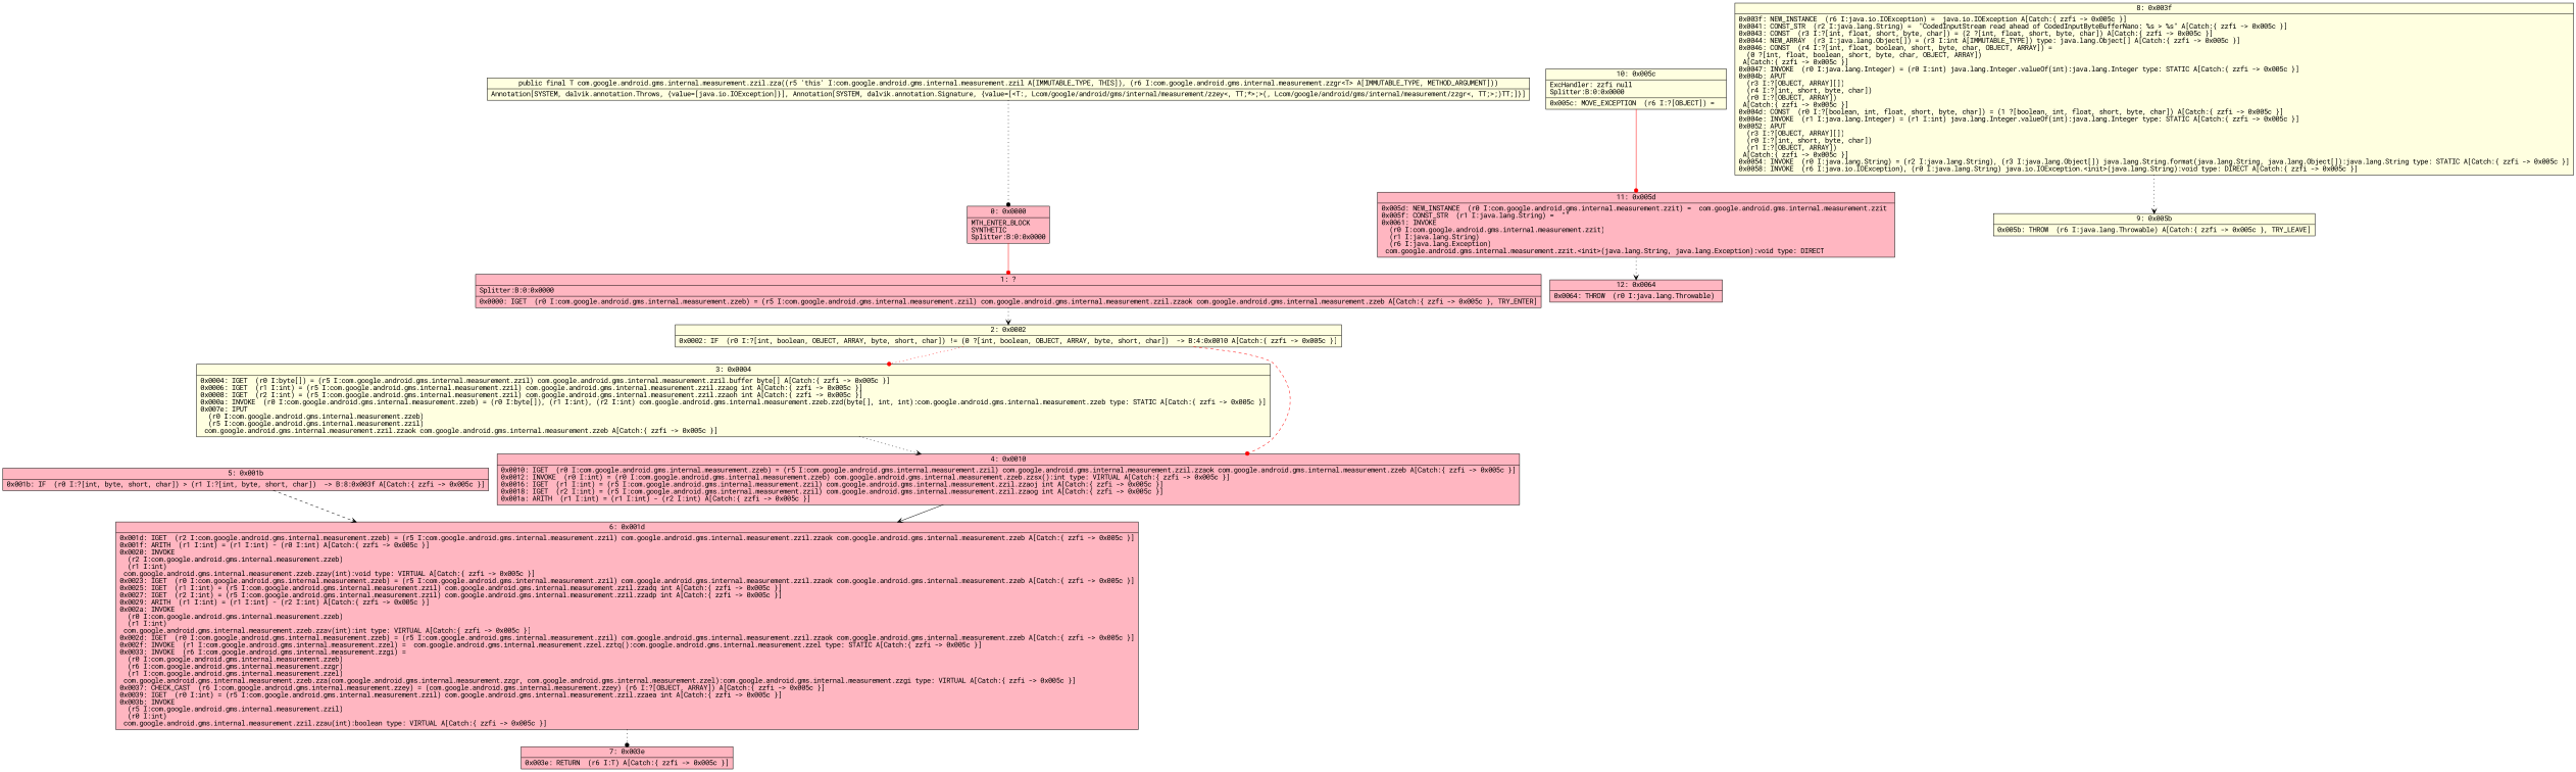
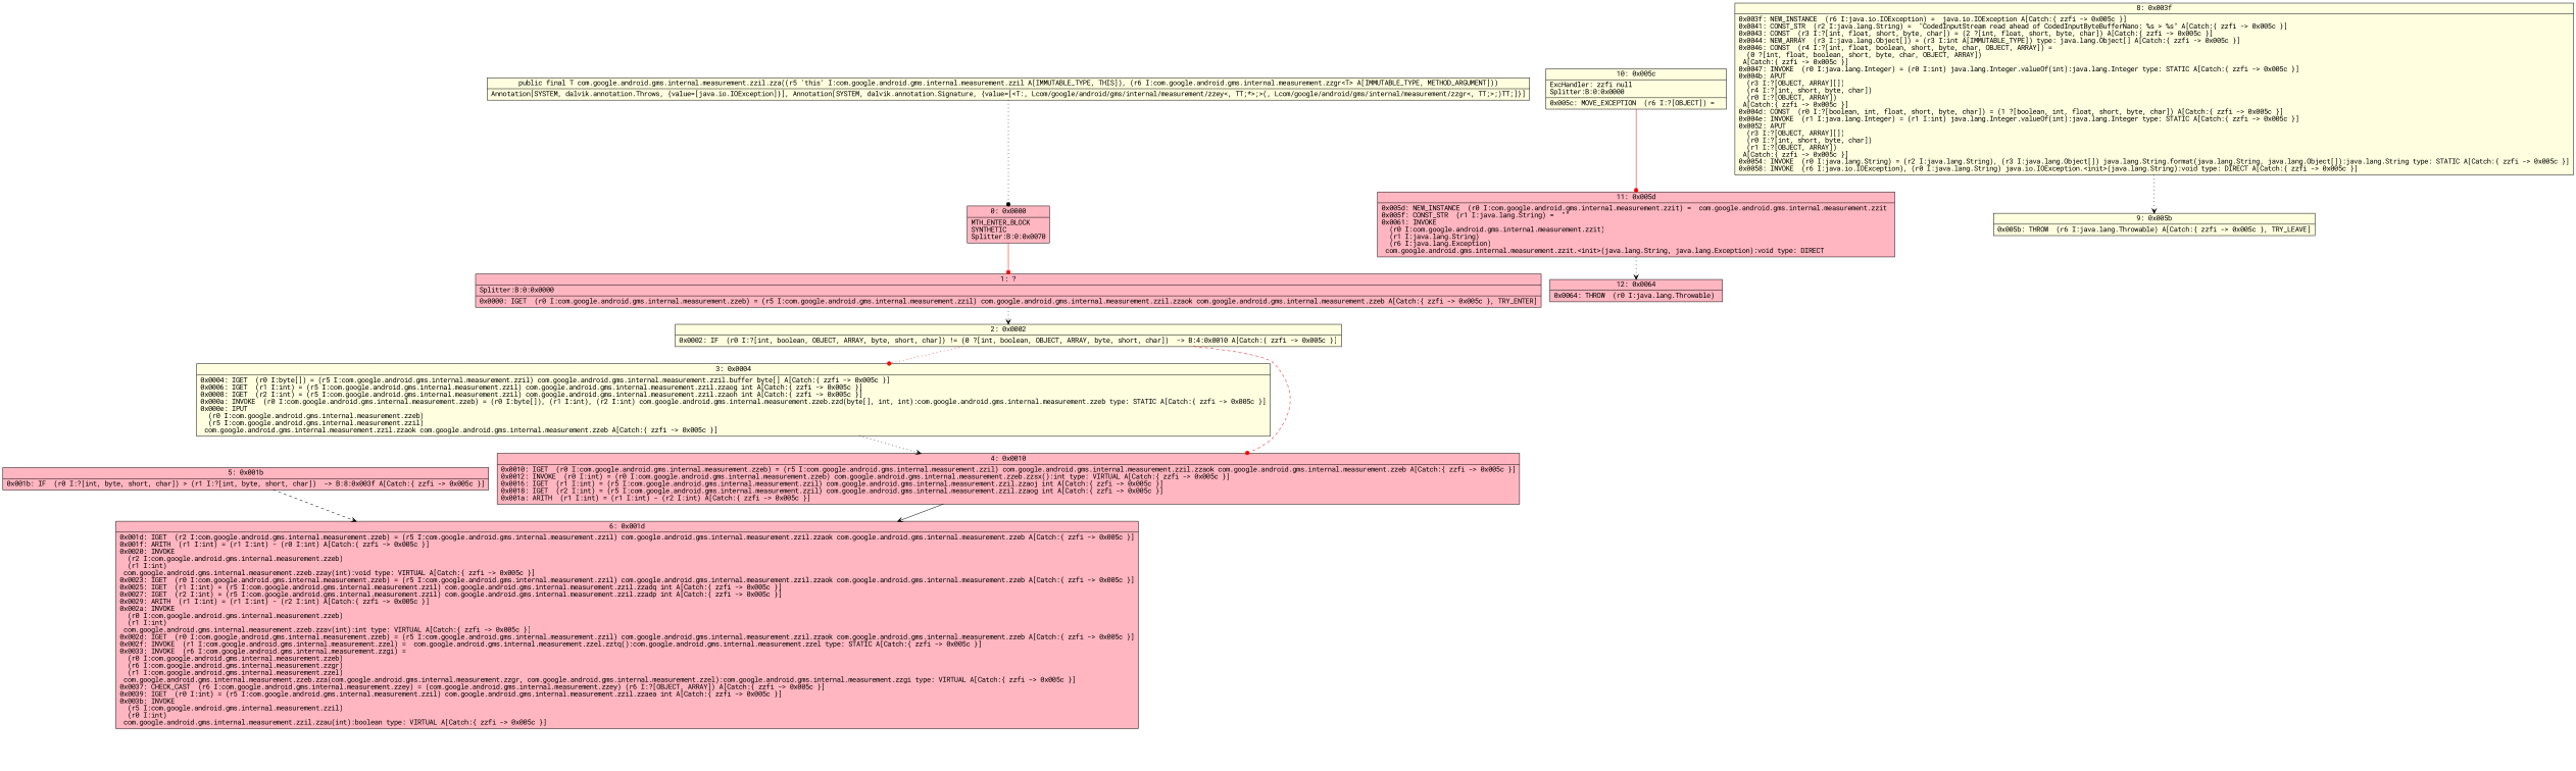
  digraph {
    fontname="Roboto Mono"
    node [fillcolor=lightpink fontname="Roboto Mono" shape=record style=filled]
    edge [arrowhead=dot color=black fontname="Roboto Mono" style=dotted]
-   n1 [label="{0\:\ 0x0000|MTH_ENTER_BLOCK\lSYNTHETIC\lSplitter:B:0:0x0000\l}"]
+   n1 [label="{0\:\ 0x0000|MTH_ENTER_BLOCK\lSYNTHETIC\lSplitter:B:0:0x0070\l}"]
    n2 [label="{1\:\ ?|Splitter:B:0:0x0000\l|0x0000: IGET  (r0 I:com.google.android.gms.internal.measurement.zzeb) = (r5 I:com.google.android.gms.internal.measurement.zzil) com.google.android.gms.internal.measurement.zzil.zzaok com.google.android.gms.internal.measurement.zzeb A[Catch:\{ zzfi \-\> 0x005c \}, TRY_ENTER]\l}"]
    n3 [fillcolor=lightyellow label="{2\:\ 0x0002|0x0002: IF  (r0 I:?[int, boolean, OBJECT, ARRAY, byte, short, char]) != (0 ?[int, boolean, OBJECT, ARRAY, byte, short, char])  \-\> B:4:0x0010 A[Catch:\{ zzfi \-\> 0x005c \}]\l}"]
    n4 [fillcolor=lightyellow label="{10\:\ 0x005c|ExcHandler: zzfi null\lSplitter:B:0:0x0000\l|0x005c: MOVE_EXCEPTION  (r6 I:?[OBJECT]) =  \l}"]
    n5 [label="{11\:\ 0x005d|0x005d: NEW_INSTANCE  (r0 I:com.google.android.gms.internal.measurement.zzit) =  com.google.android.gms.internal.measurement.zzit \l0x005f: CONST_STR  (r1 I:java.lang.String) =  \"\" \l0x0061: INVOKE  \l  (r0 I:com.google.android.gms.internal.measurement.zzit)\l  (r1 I:java.lang.String)\l  (r6 I:java.lang.Exception)\l com.google.android.gms.internal.measurement.zzit.\<init\>(java.lang.String, java.lang.Exception):void type: DIRECT \l}"]
-   n6 [fillcolor=lightyellow label="{3\:\ 0x0004|0x0004: IGET  (r0 I:byte[]) = (r5 I:com.google.android.gms.internal.measurement.zzil) com.google.android.gms.internal.measurement.zzil.buffer byte[] A[Catch:\{ zzfi \-\> 0x005c \}]\l0x0006: IGET  (r1 I:int) = (r5 I:com.google.android.gms.internal.measurement.zzil) com.google.android.gms.internal.measurement.zzil.zzaog int A[Catch:\{ zzfi \-\> 0x005c \}]\l0x0008: IGET  (r2 I:int) = (r5 I:com.google.android.gms.internal.measurement.zzil) com.google.android.gms.internal.measurement.zzil.zzaoh int A[Catch:\{ zzfi \-\> 0x005c \}]\l0x000a: INVOKE  (r0 I:com.google.android.gms.internal.measurement.zzeb) = (r0 I:byte[]), (r1 I:int), (r2 I:int) com.google.android.gms.internal.measurement.zzeb.zzd(byte[], int, int):com.google.android.gms.internal.measurement.zzeb type: STATIC A[Catch:\{ zzfi \-\> 0x005c \}]\l0x007e: IPUT  \l  (r0 I:com.google.android.gms.internal.measurement.zzeb)\l  (r5 I:com.google.android.gms.internal.measurement.zzil)\l com.google.android.gms.internal.measurement.zzil.zzaok com.google.android.gms.internal.measurement.zzeb A[Catch:\{ zzfi \-\> 0x005c \}]\l}"]
+   n6 [fillcolor=lightyellow label="{3\:\ 0x0004|0x0004: IGET  (r0 I:byte[]) = (r5 I:com.google.android.gms.internal.measurement.zzil) com.google.android.gms.internal.measurement.zzil.buffer byte[] A[Catch:\{ zzfi \-\> 0x005c \}]\l0x0006: IGET  (r1 I:int) = (r5 I:com.google.android.gms.internal.measurement.zzil) com.google.android.gms.internal.measurement.zzil.zzaog int A[Catch:\{ zzfi \-\> 0x005c \}]\l0x0008: IGET  (r2 I:int) = (r5 I:com.google.android.gms.internal.measurement.zzil) com.google.android.gms.internal.measurement.zzil.zzaoh int A[Catch:\{ zzfi \-\> 0x005c \}]\l0x000a: INVOKE  (r0 I:com.google.android.gms.internal.measurement.zzeb) = (r0 I:byte[]), (r1 I:int), (r2 I:int) com.google.android.gms.internal.measurement.zzeb.zzd(byte[], int, int):com.google.android.gms.internal.measurement.zzeb type: STATIC A[Catch:\{ zzfi \-\> 0x005c \}]\l0x000e: IPUT  \l  (r0 I:com.google.android.gms.internal.measurement.zzeb)\l  (r5 I:com.google.android.gms.internal.measurement.zzil)\l com.google.android.gms.internal.measurement.zzil.zzaok com.google.android.gms.internal.measurement.zzeb A[Catch:\{ zzfi \-\> 0x005c \}]\l}"]
    n7 [label="{4\:\ 0x0010|0x0010: IGET  (r0 I:com.google.android.gms.internal.measurement.zzeb) = (r5 I:com.google.android.gms.internal.measurement.zzil) com.google.android.gms.internal.measurement.zzil.zzaok com.google.android.gms.internal.measurement.zzeb A[Catch:\{ zzfi \-\> 0x005c \}]\l0x0012: INVOKE  (r0 I:int) = (r0 I:com.google.android.gms.internal.measurement.zzeb) com.google.android.gms.internal.measurement.zzeb.zzsx():int type: VIRTUAL A[Catch:\{ zzfi \-\> 0x005c \}]\l0x0016: IGET  (r1 I:int) = (r5 I:com.google.android.gms.internal.measurement.zzil) com.google.android.gms.internal.measurement.zzil.zzaoj int A[Catch:\{ zzfi \-\> 0x005c \}]\l0x0018: IGET  (r2 I:int) = (r5 I:com.google.android.gms.internal.measurement.zzil) com.google.android.gms.internal.measurement.zzil.zzaog int A[Catch:\{ zzfi \-\> 0x005c \}]\l0x001a: ARITH  (r1 I:int) = (r1 I:int) \- (r2 I:int) A[Catch:\{ zzfi \-\> 0x005c \}]\l}"]
    n8 [label="{6\:\ 0x001d|0x001d: IGET  (r2 I:com.google.android.gms.internal.measurement.zzeb) = (r5 I:com.google.android.gms.internal.measurement.zzil) com.google.android.gms.internal.measurement.zzil.zzaok com.google.android.gms.internal.measurement.zzeb A[Catch:\{ zzfi \-\> 0x005c \}]\l0x001f: ARITH  (r1 I:int) = (r1 I:int) \- (r0 I:int) A[Catch:\{ zzfi \-\> 0x005c \}]\l0x0020: INVOKE  \l  (r2 I:com.google.android.gms.internal.measurement.zzeb)\l  (r1 I:int)\l com.google.android.gms.internal.measurement.zzeb.zzay(int):void type: VIRTUAL A[Catch:\{ zzfi \-\> 0x005c \}]\l0x0023: IGET  (r0 I:com.google.android.gms.internal.measurement.zzeb) = (r5 I:com.google.android.gms.internal.measurement.zzil) com.google.android.gms.internal.measurement.zzil.zzaok com.google.android.gms.internal.measurement.zzeb A[Catch:\{ zzfi \-\> 0x005c \}]\l0x0025: IGET  (r1 I:int) = (r5 I:com.google.android.gms.internal.measurement.zzil) com.google.android.gms.internal.measurement.zzil.zzadq int A[Catch:\{ zzfi \-\> 0x005c \}]\l0x0027: IGET  (r2 I:int) = (r5 I:com.google.android.gms.internal.measurement.zzil) com.google.android.gms.internal.measurement.zzil.zzadp int A[Catch:\{ zzfi \-\> 0x005c \}]\l0x0029: ARITH  (r1 I:int) = (r1 I:int) \- (r2 I:int) A[Catch:\{ zzfi \-\> 0x005c \}]\l0x002a: INVOKE  \l  (r0 I:com.google.android.gms.internal.measurement.zzeb)\l  (r1 I:int)\l com.google.android.gms.internal.measurement.zzeb.zzav(int):int type: VIRTUAL A[Catch:\{ zzfi \-\> 0x005c \}]\l0x002d: IGET  (r0 I:com.google.android.gms.internal.measurement.zzeb) = (r5 I:com.google.android.gms.internal.measurement.zzil) com.google.android.gms.internal.measurement.zzil.zzaok com.google.android.gms.internal.measurement.zzeb A[Catch:\{ zzfi \-\> 0x005c \}]\l0x002f: INVOKE  (r1 I:com.google.android.gms.internal.measurement.zzel) =  com.google.android.gms.internal.measurement.zzel.zztq():com.google.android.gms.internal.measurement.zzel type: STATIC A[Catch:\{ zzfi \-\> 0x005c \}]\l0x0033: INVOKE  (r6 I:com.google.android.gms.internal.measurement.zzgi) = \l  (r0 I:com.google.android.gms.internal.measurement.zzeb)\l  (r6 I:com.google.android.gms.internal.measurement.zzgr)\l  (r1 I:com.google.android.gms.internal.measurement.zzel)\l com.google.android.gms.internal.measurement.zzeb.zza(com.google.android.gms.internal.measurement.zzgr, com.google.android.gms.internal.measurement.zzel):com.google.android.gms.internal.measurement.zzgi type: VIRTUAL A[Catch:\{ zzfi \-\> 0x005c \}]\l0x0037: CHECK_CAST  (r6 I:com.google.android.gms.internal.measurement.zzey) = (com.google.android.gms.internal.measurement.zzey) (r6 I:?[OBJECT, ARRAY]) A[Catch:\{ zzfi \-\> 0x005c \}]\l0x0039: IGET  (r0 I:int) = (r5 I:com.google.android.gms.internal.measurement.zzil) com.google.android.gms.internal.measurement.zzil.zzaea int A[Catch:\{ zzfi \-\> 0x005c \}]\l0x003b: INVOKE  \l  (r5 I:com.google.android.gms.internal.measurement.zzil)\l  (r0 I:int)\l com.google.android.gms.internal.measurement.zzil.zzau(int):boolean type: VIRTUAL A[Catch:\{ zzfi \-\> 0x005c \}]\l}"]
    n9 [label="{5\:\ 0x001b|0x001b: IF  (r0 I:?[int, byte, short, char]) \> (r1 I:?[int, byte, short, char])  \-\> B:8:0x003f A[Catch:\{ zzfi \-\> 0x005c \}]\l}"]
-   n10 [label="{7\:\ 0x003e|0x003e: RETURN  (r6 I:T) A[Catch:\{ zzfi \-\> 0x005c \}]\l}"]
    n11 [fillcolor=lightyellow label="{8\:\ 0x003f|0x003f: NEW_INSTANCE  (r6 I:java.io.IOException) =  java.io.IOException A[Catch:\{ zzfi \-\> 0x005c \}]\l0x0041: CONST_STR  (r2 I:java.lang.String) =  \"CodedInputStream read ahead of CodedInputByteBufferNano: %s \> %s\" A[Catch:\{ zzfi \-\> 0x005c \}]\l0x0043: CONST  (r3 I:?[int, float, short, byte, char]) = (2 ?[int, float, short, byte, char]) A[Catch:\{ zzfi \-\> 0x005c \}]\l0x0044: NEW_ARRAY  (r3 I:java.lang.Object[]) = (r3 I:int A[IMMUTABLE_TYPE]) type: java.lang.Object[] A[Catch:\{ zzfi \-\> 0x005c \}]\l0x0046: CONST  (r4 I:?[int, float, boolean, short, byte, char, OBJECT, ARRAY]) = \l  (0 ?[int, float, boolean, short, byte, char, OBJECT, ARRAY])\l A[Catch:\{ zzfi \-\> 0x005c \}]\l0x0047: INVOKE  (r0 I:java.lang.Integer) = (r0 I:int) java.lang.Integer.valueOf(int):java.lang.Integer type: STATIC A[Catch:\{ zzfi \-\> 0x005c \}]\l0x004b: APUT  \l  (r3 I:?[OBJECT, ARRAY][])\l  (r4 I:?[int, short, byte, char])\l  (r0 I:?[OBJECT, ARRAY])\l A[Catch:\{ zzfi \-\> 0x005c \}]\l0x004d: CONST  (r0 I:?[boolean, int, float, short, byte, char]) = (1 ?[boolean, int, float, short, byte, char]) A[Catch:\{ zzfi \-\> 0x005c \}]\l0x004e: INVOKE  (r1 I:java.lang.Integer) = (r1 I:int) java.lang.Integer.valueOf(int):java.lang.Integer type: STATIC A[Catch:\{ zzfi \-\> 0x005c \}]\l0x0052: APUT  \l  (r3 I:?[OBJECT, ARRAY][])\l  (r0 I:?[int, short, byte, char])\l  (r1 I:?[OBJECT, ARRAY])\l A[Catch:\{ zzfi \-\> 0x005c \}]\l0x0054: INVOKE  (r0 I:java.lang.String) = (r2 I:java.lang.String), (r3 I:java.lang.Object[]) java.lang.String.format(java.lang.String, java.lang.Object[]):java.lang.String type: STATIC A[Catch:\{ zzfi \-\> 0x005c \}]\l0x0058: INVOKE  (r6 I:java.io.IOException), (r0 I:java.lang.String) java.io.IOException.\<init\>(java.lang.String):void type: DIRECT A[Catch:\{ zzfi \-\> 0x005c \}]\l}"]
    n12 [fillcolor=lightyellow label="{9\:\ 0x005b|0x005b: THROW  (r6 I:java.lang.Throwable) A[Catch:\{ zzfi \-\> 0x005c \}, TRY_LEAVE]\l}"]
    n13 [label="{12\:\ 0x0064|0x0064: THROW  (r0 I:java.lang.Throwable) \l}"]
    n14 [fillcolor=lightyellow label="{public final T com.google.android.gms.internal.measurement.zzil.zza((r5 'this' I:com.google.android.gms.internal.measurement.zzil A[IMMUTABLE_TYPE, THIS]), (r6 I:com.google.android.gms.internal.measurement.zzgr\<T\> A[IMMUTABLE_TYPE, METHOD_ARGUMENT]))  | Annotation[SYSTEM, dalvik.annotation.Throws, \{value=[java.io.IOException]\}], Annotation[SYSTEM, dalvik.annotation.Signature, \{value=[\<T:, Lcom\/google\/android\/gms\/internal\/measurement\/zzey\<, TT;*\>;\>(, Lcom\/google\/android\/gms\/internal\/measurement\/zzgr\<, TT;\>;)TT;]\}]\l}"]
    n1 -> n2 [color=red style=solid]
    n2 -> n3 [arrowhead=vee]
    n3 -> n6 [color=red]
    n3 -> n7 [color=red style=dashed]
    n4 -> n5 [color=red style=solid]
    n5 -> n13 [arrowhead=vee]
    n6 -> n7 [arrowhead=vee]
    n7 -> n8 [arrowhead=vee style=solid]
-   n8 -> n10
    n9 -> n8 [arrowhead=vee style=dashed]
    n11 -> n12 [arrowhead=vee]
    n14 -> n1
  }
